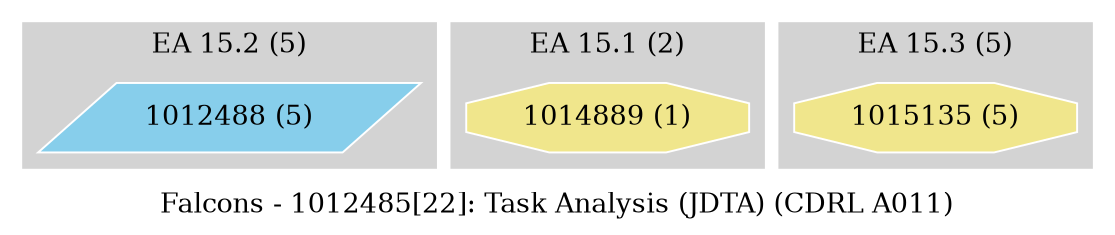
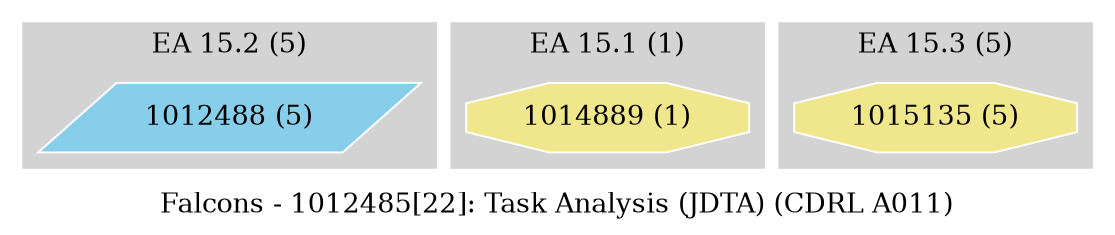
  digraph {
    label="Falcons - 1012485[22]: Task Analysis (JDTA) (CDRL A011)"
    ranksep=.1
    node [color=white style=filled fillcolor=khaki shape=octagon]
    "1012488 (5)" [fillcolor=skyblue shape=parallelogram]
    "1014889 (1)"
    "1015135 (5)"
    subgraph cluster_1 {
      color=lightgrey
      label="EA 15.2 (5)"
      style=filled
      "1012488 (5)"
    }
    subgraph cluster_2 {
      color=lightgrey
-     label="EA 15.1 (2)"
+     label="EA 15.1 (1)"
      style=filled
      "1014889 (1)"
    }
    subgraph cluster_3 {
      color=lightgrey
      label="EA 15.3 (5)"
      style=filled
      "1015135 (5)"
    }
  }
